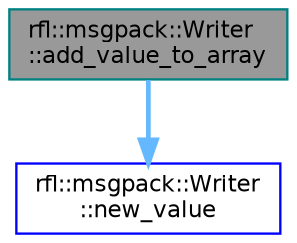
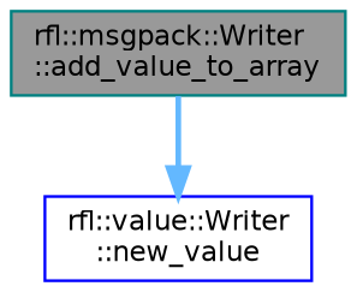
  digraph {
    rankdir=TB
    node [fontname=Helvetica fontsize=10 shape=box style=filled]
    n1 [color=teal fillcolor=grey60 fontcolor=black height=0.2 label="rfl::msgpack::Writer\l::add_value_to_array" width=0.4]
-   n2 [color=blue fillcolor=white height=0.2 label="rfl::msgpack::Writer\l::new_value" width=0.4]
+   n2 [color=blue fillcolor=white height=0.2 label="rfl::value::Writer\l::new_value" width=0.4]
    n1 -> n2 [color=steelblue1 fontname=Helvetica fontsize=10 labelfontname=Helvetica labelfontsize=10 style=bold]
  }
